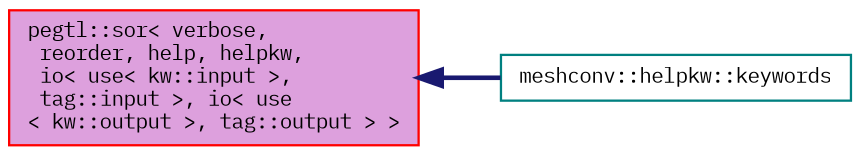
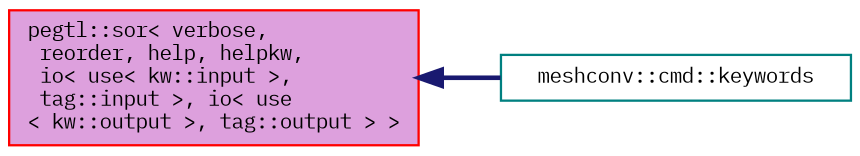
  digraph {
    rankdir=LR
    fontname="IBM Plex Mono"
    node [fontname="IBM Plex Mono" fontsize=9 shape=record style=filled]
-   n1 [color=teal fillcolor=white fontcolor=black height=0.2 label="meshconv::helpkw::keywords" width=0.4]
+   n1 [color=teal fillcolor=white fontcolor=black height=0.2 label="meshconv::cmd::keywords" width=0.4]
    n2 [color=red height=0.2 label="pegtl::sor\< verbose,\l reorder, help, helpkw,\l io\< use\< kw::input \>,\l tag::input \>, io\< use\l\< kw::output \>, tag::output \> \>" width=0.4 fillcolor=plum]
    n2 -> n1 [color=midnightblue dir=back fontname="IBM Plex Mono" fontsize=9 labelfontname="sans-serif" labelfontsize=9 style=bold]
  }
